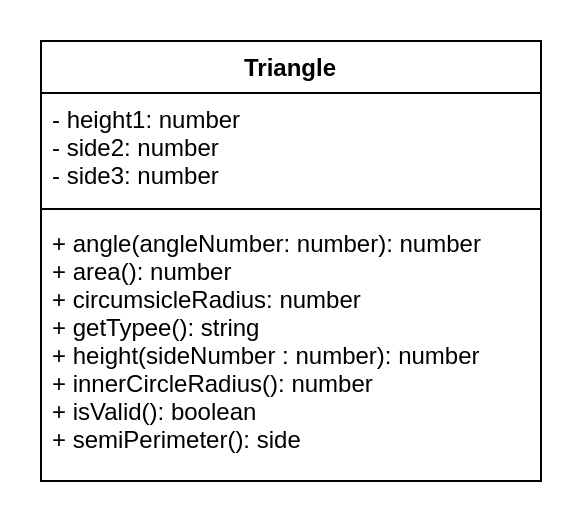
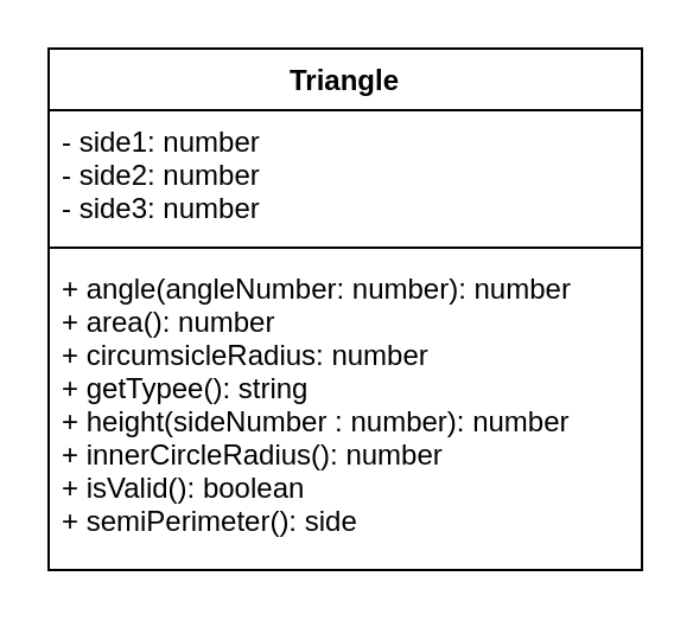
  <mxCell id="0" />
  <mxCell id="1" parent="0" />
  <mxCell id="2" value="Triangle" style="swimlane;fontStyle=1;align=center;verticalAlign=top;childLayout=stackLayout;horizontal=1;startSize=26;horizontalStack=0;resizeParent=1;resizeParentMax=0;resizeLast=0;collapsible=1;marginBottom=0;" vertex="1" parent="1"><mxGeometry x="20" y="20" width="250" height="220" as="geometry" /></mxCell>
- <mxCell id="3" value="- height1: number&#10;- side2: number&#10;- side3: number" style="text;strokeColor=none;fillColor=none;align=left;verticalAlign=top;spacingLeft=4;spacingRight=4;overflow=hidden;rotatable=0;points=[[0,0.5],[1,0.5]];portConstraint=eastwest;" vertex="1" parent="2"><mxGeometry y="26" width="250" height="54" as="geometry" /></mxCell>
+ <mxCell id="3" value="- side1: number&#10;- side2: number&#10;- side3: number" style="text;strokeColor=none;fillColor=none;align=left;verticalAlign=top;spacingLeft=4;spacingRight=4;overflow=hidden;rotatable=0;points=[[0,0.5],[1,0.5]];portConstraint=eastwest;" vertex="1" parent="2"><mxGeometry y="26" width="250" height="54" as="geometry" /></mxCell>
  <mxCell id="4" value="" style="line;strokeWidth=1;fillColor=none;align=left;verticalAlign=middle;spacingTop=-1;spacingLeft=3;spacingRight=3;rotatable=0;labelPosition=right;points=[];portConstraint=eastwest;strokeColor=inherit;" vertex="1" parent="2"><mxGeometry y="80" width="250" height="8" as="geometry" /></mxCell>
  <mxCell id="5" value="+ angle(angleNumber: number): number&#10;+ area(): number&#10;+ circumsicleRadius: number&#10;+ getTypee(): string&#10;+ height(sideNumber : number): number&#10;+ innerCircleRadius(): number&#10;+ isValid(): boolean&#10;+ semiPerimeter(): side" style="text;strokeColor=none;fillColor=none;align=left;verticalAlign=top;spacingLeft=4;spacingRight=4;overflow=hidden;rotatable=0;points=[[0,0.5],[1,0.5]];portConstraint=eastwest;" vertex="1" parent="2"><mxGeometry y="88" width="250" height="132" as="geometry" /></mxCell>
